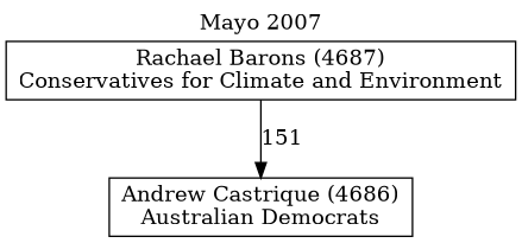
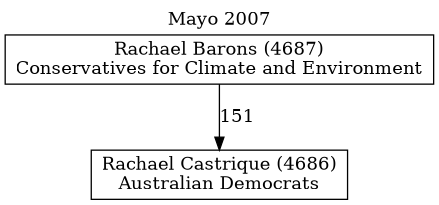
  digraph {
    label="Mayo 2007"
    labelloc=t
    mclimit=10
    node [shape=box]
-   n1 [label="Andrew Castrique (4686)\nAustralian Democrats"]
+   n1 [label="Rachael Castrique (4686)\nAustralian Democrats"]
    n2 [label="Rachael Barons (4687)\nConservatives for Climate and Environment"]
    n2 -> n1 [label=151]
  }
